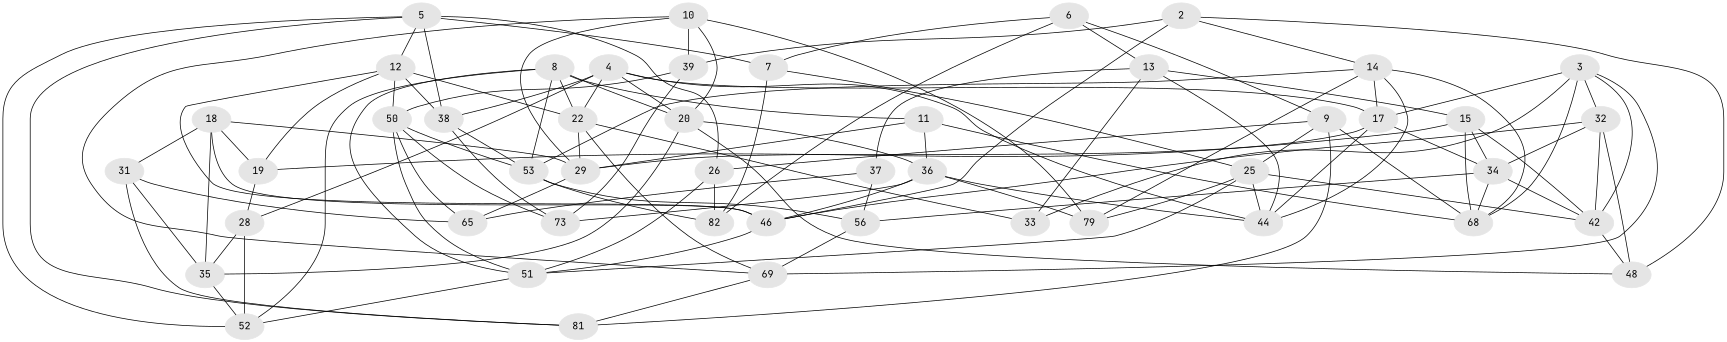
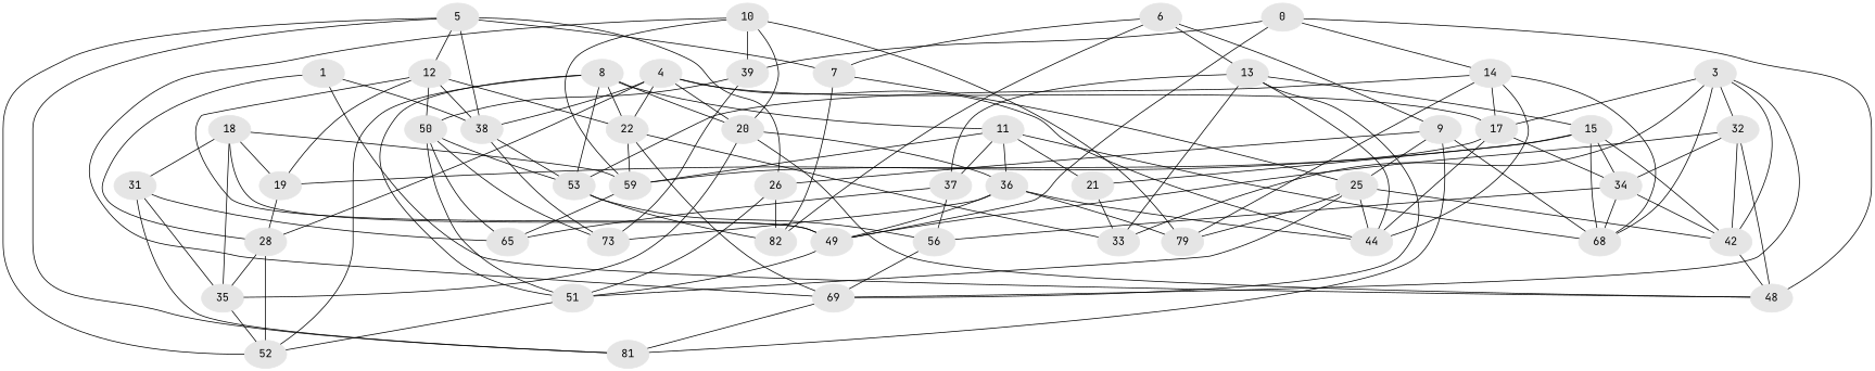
  graph {
    fontname="JetBrains Mono"
    node [color=gray90 fontname="JetBrains Mono" style=filled]
    edge [fontname="JetBrains Mono"]
    28 [super="+83"]
    52 [super="+62"]
    35 [super="+64"]
+   1
    38 [super="+84"]
    48 [super="+54"]
    53 [super="+57"]
    73
    14 [super="+41"]
    17 [super="+80"]
    68 [super="+70"]
    44 [super="+46"]
    79
-   2
+   2 [label=0]
    39
-   49 [super="+63" label=46]
+   49 [super="+63"]
    50 [super="+76"]
    51 [super="+71"]
    3 [super="+23"]
    32 [super="+67"]
    33
    42 [super="+72"]
    69 [super="+85"]
-   29 [super="+77"]
+   29 [super="+77" label=59]
    34 [super="+43"]
    81
    4 [super="+78"]
    20 [super="+66"]
    22 [super="+30"]
    36 [super="+47"]
    5 [super="+74"]
    7
    12 [super="+24"]
    26
    82
    25 [super="+45"]
    19 [super="+59"]
    6
    9 [super="+27"]
    13 [super="+40"]
    37
    15 [super="+55"]
    8 [super="+75"]
    11 [super="+61"]
+   21
    56
    10 [super="+16"]
    65
    18 [super="+60"]
    31
    28 -- 52
    28 -- 35
    35 -- 52
+   1 -- 28
+   1 -- 38
+   1 -- 48
    38 -- 53
    38 -- 73
    53 -- 82
    53 -- 56
    14 -- 53
    14 -- 17
    14 -- 68
    14 -- 44
    14 -- 79
    17 -- 44
    17 -- 29
    17 -- 34
    2 -- 48
    2 -- 14
    2 -- 39
    2 -- 49
    39 -- 73
    39 -- 50
    49 -- 51
    50 -- 53
    50 -- 73
    50 -- 51
    50 -- 65
    51 -- 52
    3 -- 17
    3 -- 68
    3 -- 32
    3 -- 33
    3 -- 42
    3 -- 69
    32 -- 48 [weight=2]
    32 -- 49
    32 -- 42
    32 -- 34
    42 -- 48
    69 -- 81
    29 -- 65
    34 -- 68
    34 -- 42
    34 -- 56
    4 -- 28
    4 -- 38
    4 -- 17
    4 -- 44
    4 -- 20
    4 -- 22
    20 -- 35
    20 -- 48
    20 -- 36
    22 -- 33
    22 -- 69
    22 -- 29
    36 -- 73
    36 -- 44
    36 -- 79
    36 -- 49
    5 -- 52
    5 -- 38
    5 -- 81
    5 -- 7
    5 -- 12
    5 -- 26
    7 -- 82
    7 -- 25
    12 -- 38
    12 -- 49
    12 -- 50
    12 -- 22
    12 -- 19
    26 -- 51
    26 -- 82
    25 -- 44
    25 -- 79
    25 -- 51
    25 -- 42
    19 -- 28
    6 -- 7
    6 -- 82
    6 -- 9
    6 -- 13
    9 -- 68
    9 -- 81
    9 -- 26
    9 -- 25
    13 -- 44
    13 -- 33
+   13 -- 69
    13 -- 37
    13 -- 15
    37 -- 56
    37 -- 65
    15 -- 68
    15 -- 42
    15 -- 34
    15 -- 19
+   15 -- 21
    8 -- 52
    8 -- 53
    8 -- 51
    8 -- 20
    8 -- 22
    8 -- 11
    11 -- 68
    11 -- 29
    11 -- 36
+   11 -- 37
+   11 -- 21
+   21 -- 33
    56 -- 69
    10 -- 79
    10 -- 39
    10 -- 69
    10 -- 29
    10 -- 20
    18 -- 35 [weight=2]
    18 -- 49
    18 -- 29
    18 -- 19
    18 -- 31
    31 -- 35
    31 -- 81
    31 -- 65
  }
